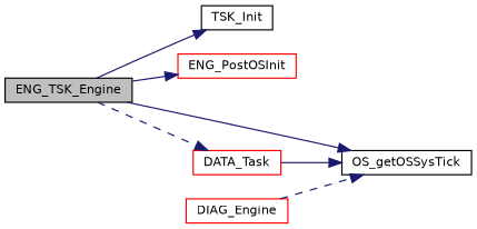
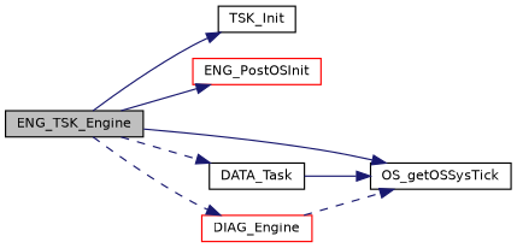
  digraph {
    rankdir=LR
    node [color=black fillcolor=white fontname=Helvetica fontsize=10 shape=record style=filled]
    edge [color=midnightblue fontname=Helvetica fontsize=10 labelfontname=Helvetica labelfontsize=10 style=solid]
    n1 [fillcolor=grey75 fontcolor=black height=0.2 label=ENG_TSK_Engine width=0.4]
    n2 [height=0.2 label=TSK_Init width=0.4]
    n3 [color=red height=0.2 label=ENG_PostOSInit width=0.4]
    n4 [height=0.2 label=OS_getOSSysTick width=0.4]
-   n5 [color=red height=0.2 label=DATA_Task width=0.4]
+   n5 [height=0.2 label=DATA_Task width=0.4]
    n6 [color=red height=0.2 label=DIAG_Engine width=0.4]
    n1 -> n2
    n1 -> n3
    n1 -> n4
    n1 -> n5 [style=dashed]
+   n1 -> n6 [style=dashed]
    n5 -> n4
    n6 -> n4 [style=dashed]
  }
